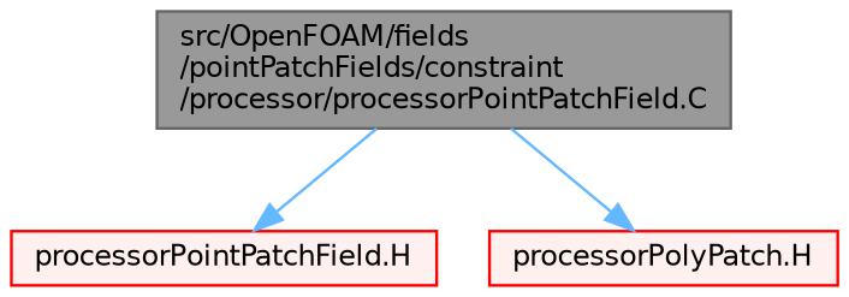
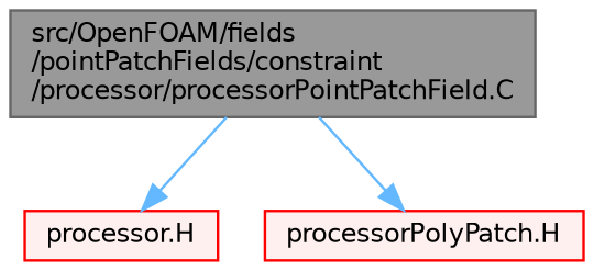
  digraph {
    node [color=red fillcolor="#FFF0F0" fontname=Helvetica fontsize=10 shape=box style=filled]
    edge [color=steelblue1 fontname=Helvetica fontsize=10 labelfontname=Helvetica labelfontsize=10 style=solid]
    n1 [color=gray40 fillcolor=grey60 fontcolor=black height=0.2 label="src/OpenFOAM/fields\l/pointPatchFields/constraint\l/processor/processorPointPatchField.C" width=0.4]
-   n2 [height=0.2 label="processorPointPatchField.H" width=0.4]
+   n2 [height=0.2 label="processor.H" width=0.4]
    n3 [height=0.2 label="processorPolyPatch.H" width=0.4]
    n1 -> n2
    n1 -> n3
  }
